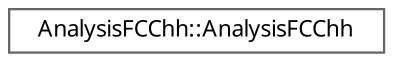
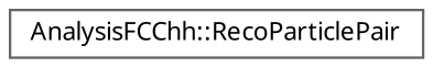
  digraph {
    rankdir=LR
    fontname="Noto Sans"
-   n1 [color=grey40 fillcolor=white fontname="Noto Sans" fontsize=10 height=0.2 label="AnalysisFCChh::AnalysisFCChh" shape=box style=filled width=0.4]
+   n1 [color=grey40 fillcolor=white fontname="Noto Sans" fontsize=10 height=0.2 label="AnalysisFCChh::RecoParticlePair" shape=box style=filled width=0.4]
  }
